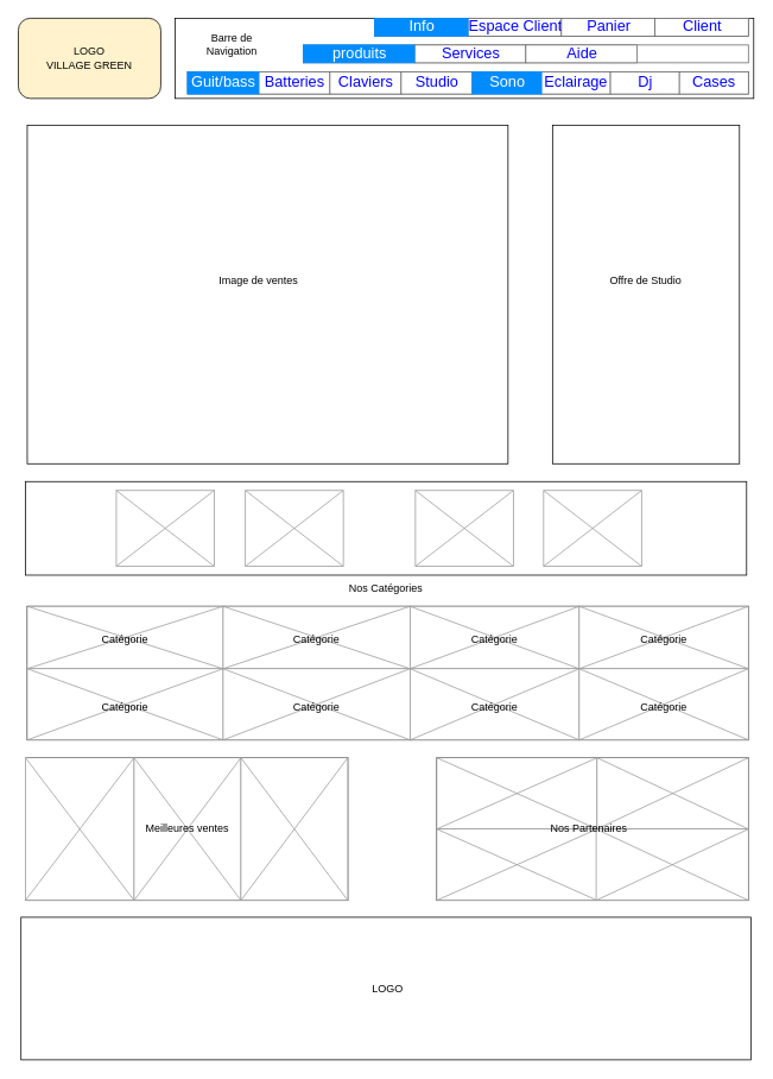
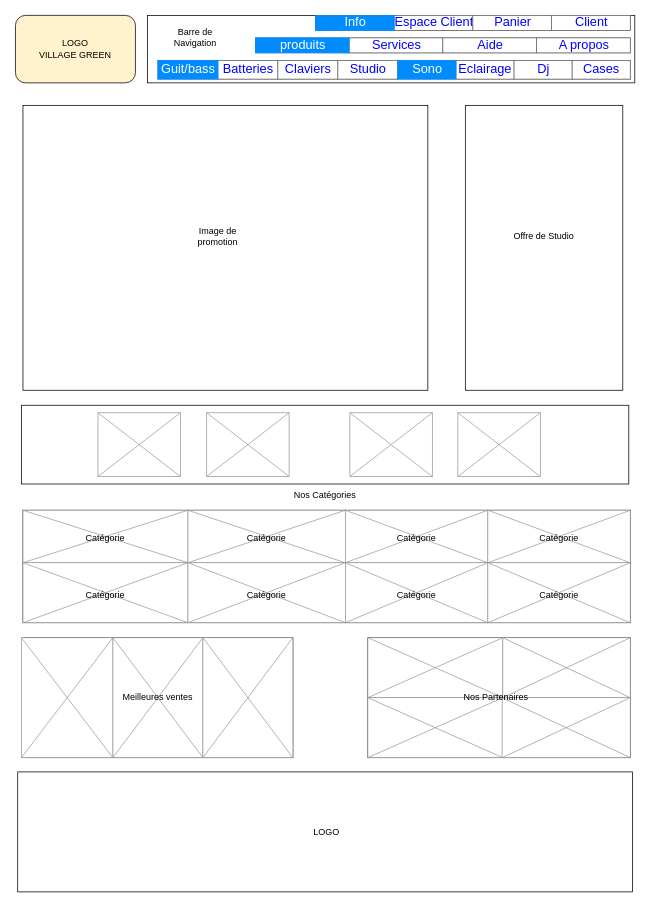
  <mxCell id="0" />
  <mxCell id="1" parent="0" />
  <mxCell id="2" value="LOGO&lt;br&gt;VILLAGE GREEN" style="rounded=1;whiteSpace=wrap;html=1;fillColor=#fff2cc;" parent="1" vertex="1"><mxGeometry width="160" height="90" as="geometry" x="20" y="20" /></mxCell>
  <mxCell id="3" value="" style="rounded=0;whiteSpace=wrap;html=1;" parent="1" vertex="1"><mxGeometry x="196" width="650" height="90" as="geometry" y="20" /></mxCell>
  <mxCell id="4" value="" style="rounded=0;whiteSpace=wrap;html=1;" parent="1" vertex="1"><mxGeometry x="30" y="140" width="540" height="380" as="geometry" /></mxCell>
  <mxCell id="5" value="" style="rounded=0;whiteSpace=wrap;html=1;" parent="1" vertex="1"><mxGeometry x="620" y="140" width="210" height="380" as="geometry" /></mxCell>
  <mxCell id="6" value="" style="rounded=0;whiteSpace=wrap;html=1;" parent="1" vertex="1"><mxGeometry x="28" y="540" width="810" height="105" as="geometry" /></mxCell>
  <mxCell id="7" value="" style="rounded=0;whiteSpace=wrap;html=1;" parent="1" vertex="1"><mxGeometry x="30" y="680" width="810" height="150" as="geometry" /></mxCell>
  <mxCell id="8" value="" style="rounded=0;whiteSpace=wrap;html=1;" parent="1" vertex="1"><mxGeometry x="30" y="850" width="360" height="160" as="geometry" /></mxCell>
  <mxCell id="9" value="" style="rounded=0;whiteSpace=wrap;html=1;" parent="1" vertex="1"><mxGeometry x="490" y="850" width="350" height="160" as="geometry" /></mxCell>
  <mxCell id="10" value="" style="rounded=0;whiteSpace=wrap;html=1;" parent="1" vertex="1"><mxGeometry x="23" y="1029" width="820" height="160" as="geometry" /></mxCell>
  <mxCell id="11" value="Catégorie&lt;br&gt;" style="verticalLabelPosition=bottom;shadow=0;dashed=0;align=center;html=1;verticalAlign=top;strokeWidth=1;shape=mxgraph.mockup.graphics.simpleIcon;strokeColor=#999999;" parent="1" vertex="1"><mxGeometry x="30" y="680" width="220" height="70" as="geometry" /></mxCell>
  <mxCell id="12" value="" style="verticalLabelPosition=bottom;shadow=0;dashed=0;align=center;html=1;verticalAlign=top;strokeWidth=1;shape=mxgraph.mockup.graphics.simpleIcon;strokeColor=#999999;" parent="1" vertex="1"><mxGeometry x="250" y="680" width="210" height="70" as="geometry" /></mxCell>
  <mxCell id="13" value="" style="verticalLabelPosition=bottom;shadow=0;dashed=0;align=center;html=1;verticalAlign=top;strokeWidth=1;shape=mxgraph.mockup.graphics.simpleIcon;strokeColor=#999999;" parent="1" vertex="1"><mxGeometry x="30" y="750" width="220" height="80" as="geometry" /></mxCell>
  <mxCell id="14" value="" style="verticalLabelPosition=bottom;shadow=0;dashed=0;align=center;html=1;verticalAlign=top;strokeWidth=1;shape=mxgraph.mockup.graphics.simpleIcon;strokeColor=#999999;" parent="1" vertex="1"><mxGeometry x="460" y="680" width="190" height="70" as="geometry" /></mxCell>
  <mxCell id="15" value="" style="verticalLabelPosition=bottom;shadow=0;dashed=0;align=center;html=1;verticalAlign=top;strokeWidth=1;shape=mxgraph.mockup.graphics.simpleIcon;strokeColor=#999999;" parent="1" vertex="1"><mxGeometry x="650" y="680" width="190" height="70" as="geometry" /></mxCell>
  <mxCell id="16" value="" style="verticalLabelPosition=bottom;shadow=0;dashed=0;align=center;html=1;verticalAlign=top;strokeWidth=1;shape=mxgraph.mockup.graphics.simpleIcon;strokeColor=#999999;" parent="1" vertex="1"><mxGeometry x="250" y="750" width="210" height="80" as="geometry" /></mxCell>
  <mxCell id="17" value="" style="verticalLabelPosition=bottom;shadow=0;dashed=0;align=center;html=1;verticalAlign=top;strokeWidth=1;shape=mxgraph.mockup.graphics.simpleIcon;strokeColor=#999999;" parent="1" vertex="1"><mxGeometry x="460" y="750" width="190" height="80" as="geometry" /></mxCell>
  <mxCell id="18" value="" style="verticalLabelPosition=bottom;shadow=0;dashed=0;align=center;html=1;verticalAlign=top;strokeWidth=1;shape=mxgraph.mockup.graphics.simpleIcon;strokeColor=#999999;" parent="1" vertex="1"><mxGeometry x="650" y="750" width="190" height="80" as="geometry" /></mxCell>
  <mxCell id="19" value="Catégorie" style="text;html=1;strokeColor=none;fillColor=none;align=center;verticalAlign=middle;whiteSpace=wrap;rounded=0;" parent="1" vertex="1"><mxGeometry x="110" y="705" width="60" height="25" as="geometry" /></mxCell>
  <mxCell id="20" value="Catégorie" style="text;html=1;strokeColor=none;fillColor=none;align=center;verticalAlign=middle;whiteSpace=wrap;rounded=0;" parent="1" vertex="1"><mxGeometry x="325" y="705" width="60" height="25" as="geometry" /></mxCell>
  <mxCell id="21" value="Catégorie" style="text;html=1;strokeColor=none;fillColor=none;align=center;verticalAlign=middle;whiteSpace=wrap;rounded=0;" parent="1" vertex="1"><mxGeometry x="110" y="780" width="60" height="25" as="geometry" /></mxCell>
  <mxCell id="22" value="Catégorie" style="text;html=1;strokeColor=none;fillColor=none;align=center;verticalAlign=middle;whiteSpace=wrap;rounded=0;" parent="1" vertex="1"><mxGeometry x="325" y="780" width="60" height="25" as="geometry" /></mxCell>
  <mxCell id="23" value="Catégorie" style="text;html=1;strokeColor=none;fillColor=none;align=center;verticalAlign=middle;whiteSpace=wrap;rounded=0;" parent="1" vertex="1"><mxGeometry x="525" y="705" width="60" height="25" as="geometry" /></mxCell>
  <mxCell id="24" value="Catégorie" style="text;html=1;strokeColor=none;fillColor=none;align=center;verticalAlign=middle;whiteSpace=wrap;rounded=0;" parent="1" vertex="1"><mxGeometry x="715" y="705" width="60" height="25" as="geometry" /></mxCell>
  <mxCell id="25" value="Catégorie" style="text;html=1;strokeColor=none;fillColor=none;align=center;verticalAlign=middle;whiteSpace=wrap;rounded=0;" parent="1" vertex="1"><mxGeometry x="525" y="780" width="60" height="25" as="geometry" /></mxCell>
  <mxCell id="26" value="Catégorie" style="text;html=1;strokeColor=none;fillColor=none;align=center;verticalAlign=middle;whiteSpace=wrap;rounded=0;" parent="1" vertex="1"><mxGeometry x="715" y="780" width="60" height="25" as="geometry" /></mxCell>
  <mxCell id="27" value="" style="strokeWidth=1;shadow=0;dashed=0;align=center;html=1;shape=mxgraph.mockup.text.rrect;rSize=0;strokeColor=#666666;" parent="1" vertex="1"><mxGeometry x="420" width="420" height="20" as="geometry" y="20" /></mxCell>
  <mxCell id="28" value="Espace Client" style="strokeColor=inherit;fillColor=inherit;gradientColor=inherit;strokeWidth=1;shadow=0;dashed=0;align=center;html=1;shape=mxgraph.mockup.text.rrect;rSize=0;fontSize=17;fontColor=#0000ff;" parent="27" vertex="1"><mxGeometry x="105" width="105" height="20" as="geometry" /></mxCell>
  <mxCell id="29" value="Panier" style="strokeColor=inherit;fillColor=inherit;gradientColor=inherit;strokeWidth=1;shadow=0;dashed=0;align=center;html=1;shape=mxgraph.mockup.text.rrect;rSize=0;fontSize=17;fontColor=#0000ff;" parent="27" vertex="1"><mxGeometry x="210" width="105" height="20" as="geometry" /></mxCell>
  <mxCell id="30" value="Client" style="strokeColor=inherit;fillColor=inherit;gradientColor=inherit;strokeWidth=1;shadow=0;dashed=0;align=center;html=1;shape=mxgraph.mockup.text.rrect;rSize=0;fontSize=17;fontColor=#0000ff;" parent="27" vertex="1"><mxGeometry x="315" width="105" height="20" as="geometry" /></mxCell>
  <mxCell id="31" value="Info" style="strokeWidth=1;shadow=0;dashed=0;align=center;html=1;shape=mxgraph.mockup.text.rrect;rSize=0;fontSize=17;fontColor=#ffffff;fillColor=#008cff;strokeColor=#008cff;" parent="27" vertex="1"><mxGeometry width="105" height="20" as="geometry" /></mxCell>
  <mxCell id="32" value="p" style="strokeWidth=1;shadow=0;dashed=0;align=center;html=1;shape=mxgraph.mockup.text.rrect;rSize=0;strokeColor=#666666;" parent="1" vertex="1"><mxGeometry x="340" y="50" width="500" height="20" as="geometry" /></mxCell>
  <mxCell id="33" value="Services" style="strokeColor=inherit;fillColor=inherit;gradientColor=inherit;strokeWidth=1;shadow=0;dashed=0;align=center;html=1;shape=mxgraph.mockup.text.rrect;rSize=0;fontSize=17;fontColor=#0000ff;" parent="32" vertex="1"><mxGeometry x="125" width="125" height="20" as="geometry" /></mxCell>
  <mxCell id="34" value="Aide" style="strokeColor=inherit;fillColor=inherit;gradientColor=inherit;strokeWidth=1;shadow=0;dashed=0;align=center;html=1;shape=mxgraph.mockup.text.rrect;rSize=0;fontSize=17;fontColor=#0000ff;" parent="32" vertex="1"><mxGeometry x="250" width="125" height="20" as="geometry" /></mxCell>
+ <mxCell id="35" value="A propos" style="strokeColor=inherit;fillColor=inherit;gradientColor=inherit;strokeWidth=1;shadow=0;dashed=0;align=center;html=1;shape=mxgraph.mockup.text.rrect;rSize=0;fontSize=17;fontColor=#0000ff;" parent="32" vertex="1"><mxGeometry x="375" width="125" height="20" as="geometry" /></mxCell>
  <mxCell id="36" value="produits" style="strokeWidth=1;shadow=0;dashed=0;align=center;html=1;shape=mxgraph.mockup.text.rrect;rSize=0;fontSize=17;fontColor=#ffffff;fillColor=#008cff;strokeColor=#008cff;" parent="32" vertex="1"><mxGeometry width="125" height="20" as="geometry" /></mxCell>
  <mxCell id="37" value="" style="strokeWidth=1;shadow=0;dashed=0;align=center;html=1;shape=mxgraph.mockup.text.rrect;rSize=0;strokeColor=#666666;" parent="1" vertex="1"><mxGeometry x="210" y="80" width="320" height="25" as="geometry" /></mxCell>
  <mxCell id="38" value="Batteries" style="strokeColor=inherit;fillColor=inherit;gradientColor=inherit;strokeWidth=1;shadow=0;dashed=0;align=center;html=1;shape=mxgraph.mockup.text.rrect;rSize=0;fontSize=17;fontColor=#0000ff;" parent="37" vertex="1"><mxGeometry x="80" width="80" height="25" as="geometry" /></mxCell>
  <mxCell id="39" value="Claviers" style="strokeColor=inherit;fillColor=inherit;gradientColor=inherit;strokeWidth=1;shadow=0;dashed=0;align=center;html=1;shape=mxgraph.mockup.text.rrect;rSize=0;fontSize=17;fontColor=#0000ff;" parent="37" vertex="1"><mxGeometry x="160" width="80" height="25" as="geometry" /></mxCell>
  <mxCell id="40" value="Studio" style="strokeColor=inherit;fillColor=inherit;gradientColor=inherit;strokeWidth=1;shadow=0;dashed=0;align=center;html=1;shape=mxgraph.mockup.text.rrect;rSize=0;fontSize=17;fontColor=#0000ff;" parent="37" vertex="1"><mxGeometry x="240" width="80" height="25" as="geometry" /></mxCell>
  <mxCell id="41" value="Guit/bass" style="strokeWidth=1;shadow=0;dashed=0;align=center;html=1;shape=mxgraph.mockup.text.rrect;rSize=0;fontSize=17;fontColor=#ffffff;fillColor=#008cff;strokeColor=#008cff;" parent="37" vertex="1"><mxGeometry width="80" height="25" as="geometry" /></mxCell>
  <mxCell id="42" value="" style="strokeWidth=1;shadow=0;dashed=0;align=center;html=1;shape=mxgraph.mockup.text.rrect;rSize=0;strokeColor=#666666;" parent="1" vertex="1"><mxGeometry x="530" y="80" width="310" height="25" as="geometry" /></mxCell>
  <mxCell id="43" value="Eclairage" style="strokeColor=inherit;fillColor=inherit;gradientColor=inherit;strokeWidth=1;shadow=0;dashed=0;align=center;html=1;shape=mxgraph.mockup.text.rrect;rSize=0;fontSize=17;fontColor=#0000ff;" parent="42" vertex="1"><mxGeometry x="77.5" width="77.5" height="25" as="geometry" /></mxCell>
  <mxCell id="44" value="Dj" style="strokeColor=inherit;fillColor=inherit;gradientColor=inherit;strokeWidth=1;shadow=0;dashed=0;align=center;html=1;shape=mxgraph.mockup.text.rrect;rSize=0;fontSize=17;fontColor=#0000ff;" parent="42" vertex="1"><mxGeometry x="155" width="77.5" height="25" as="geometry" /></mxCell>
  <mxCell id="45" value="Cases" style="strokeColor=inherit;fillColor=inherit;gradientColor=inherit;strokeWidth=1;shadow=0;dashed=0;align=center;html=1;shape=mxgraph.mockup.text.rrect;rSize=0;fontSize=17;fontColor=#0000ff;" parent="42" vertex="1"><mxGeometry x="232.5" width="77.5" height="25" as="geometry" /></mxCell>
  <mxCell id="46" value="Sono" style="strokeWidth=1;shadow=0;dashed=0;align=center;html=1;shape=mxgraph.mockup.text.rrect;rSize=0;fontSize=17;fontColor=#ffffff;fillColor=#008cff;strokeColor=#008cff;" parent="42" vertex="1"><mxGeometry width="77.5" height="25" as="geometry" /></mxCell>
  <mxCell id="47" value="" style="verticalLabelPosition=bottom;shadow=0;dashed=0;align=center;html=1;verticalAlign=top;strokeWidth=1;shape=mxgraph.mockup.graphics.simpleIcon;strokeColor=#999999;" parent="1" vertex="1"><mxGeometry x="130" y="550" width="110" height="85" as="geometry" /></mxCell>
  <mxCell id="48" value="" style="verticalLabelPosition=bottom;shadow=0;dashed=0;align=center;html=1;verticalAlign=top;strokeWidth=1;shape=mxgraph.mockup.graphics.simpleIcon;strokeColor=#999999;" parent="1" vertex="1"><mxGeometry x="275" y="550" width="110" height="85" as="geometry" /></mxCell>
  <mxCell id="49" value="" style="verticalLabelPosition=bottom;shadow=0;dashed=0;align=center;html=1;verticalAlign=top;strokeWidth=1;shape=mxgraph.mockup.graphics.simpleIcon;strokeColor=#999999;" parent="1" vertex="1"><mxGeometry x="466" y="550" width="110" height="85" as="geometry" /></mxCell>
  <mxCell id="50" value="" style="verticalLabelPosition=bottom;shadow=0;dashed=0;align=center;html=1;verticalAlign=top;strokeWidth=1;shape=mxgraph.mockup.graphics.simpleIcon;strokeColor=#999999;" parent="1" vertex="1"><mxGeometry x="610" y="550" width="110" height="85" as="geometry" /></mxCell>
  <mxCell id="51" value="" style="verticalLabelPosition=bottom;shadow=0;dashed=0;align=center;html=1;verticalAlign=top;strokeWidth=1;shape=mxgraph.mockup.graphics.simpleIcon;strokeColor=#999999;" parent="1" vertex="1"><mxGeometry x="28" y="850" width="122" height="160" as="geometry" /></mxCell>
  <mxCell id="52" value="" style="verticalLabelPosition=bottom;shadow=0;dashed=0;align=center;html=1;verticalAlign=top;strokeWidth=1;shape=mxgraph.mockup.graphics.simpleIcon;strokeColor=#999999;" parent="1" vertex="1"><mxGeometry x="150" y="850" width="120" height="160" as="geometry" /></mxCell>
  <mxCell id="53" value="" style="verticalLabelPosition=bottom;shadow=0;dashed=0;align=center;html=1;verticalAlign=top;strokeWidth=1;shape=mxgraph.mockup.graphics.simpleIcon;strokeColor=#999999;" parent="1" vertex="1"><mxGeometry x="270" y="850" width="120" height="160" as="geometry" /></mxCell>
  <mxCell id="54" value="" style="verticalLabelPosition=bottom;shadow=0;dashed=0;align=center;html=1;verticalAlign=top;strokeWidth=1;shape=mxgraph.mockup.graphics.simpleIcon;strokeColor=#999999;" parent="1" vertex="1"><mxGeometry x="490" y="850" width="180" height="80" as="geometry" /></mxCell>
  <mxCell id="55" value="v" style="verticalLabelPosition=bottom;shadow=0;dashed=0;align=center;html=1;verticalAlign=top;strokeWidth=1;shape=mxgraph.mockup.graphics.simpleIcon;strokeColor=#999999;" parent="1" vertex="1"><mxGeometry x="670" y="850" width="170" height="80" as="geometry" /></mxCell>
  <mxCell id="56" value="" style="verticalLabelPosition=bottom;shadow=0;dashed=0;align=center;html=1;verticalAlign=top;strokeWidth=1;shape=mxgraph.mockup.graphics.simpleIcon;strokeColor=#999999;" parent="1" vertex="1"><mxGeometry x="490" y="930" width="180" height="80" as="geometry" /></mxCell>
  <mxCell id="57" value="" style="verticalLabelPosition=bottom;shadow=0;dashed=0;align=center;html=1;verticalAlign=top;strokeWidth=1;shape=mxgraph.mockup.graphics.simpleIcon;strokeColor=#999999;" parent="1" vertex="1"><mxGeometry x="669" y="930" width="171" height="80" as="geometry" /></mxCell>
  <mxCell id="58" value="Meilleures ventes" style="text;html=1;strokeColor=none;fillColor=none;align=center;verticalAlign=middle;whiteSpace=wrap;rounded=0;" parent="1" vertex="1"><mxGeometry x="90" y="895" width="240" height="70" as="geometry" /></mxCell>
  <mxCell id="59" value="Nos Partenaires" style="text;html=1;strokeColor=none;fillColor=none;align=center;verticalAlign=middle;whiteSpace=wrap;rounded=0;" parent="1" vertex="1"><mxGeometry x="576" y="900" width="170" height="60" as="geometry" /></mxCell>
  <mxCell id="60" value="LOGO" style="text;html=1;strokeColor=none;fillColor=none;align=center;verticalAlign=middle;whiteSpace=wrap;rounded=0;" parent="1" vertex="1"><mxGeometry x="293" y="1089.5" width="284" height="39" as="geometry" /></mxCell>
- <mxCell id="61" value="Image de ventes" style="text;html=1;strokeColor=none;fillColor=none;align=center;verticalAlign=middle;whiteSpace=wrap;rounded=0;" parent="1" vertex="1"><mxGeometry x="240" y="240" width="100" height="150" as="geometry" /></mxCell>
+ <mxCell id="61" value="Image de promotion" style="text;html=1;strokeColor=none;fillColor=none;align=center;verticalAlign=middle;whiteSpace=wrap;rounded=0;" parent="1" vertex="1"><mxGeometry x="240" y="240" width="100" height="150" as="geometry" /></mxCell>
  <mxCell id="62" value="Offre de Studio" style="text;html=1;strokeColor=none;fillColor=none;align=center;verticalAlign=middle;whiteSpace=wrap;rounded=0;" parent="1" vertex="1"><mxGeometry x="624" y="255" width="202" height="120" as="geometry" /></mxCell>
  <mxCell id="63" value="Barre de Navigation" style="text;html=1;strokeColor=none;fillColor=none;align=center;verticalAlign=middle;whiteSpace=wrap;rounded=0;" parent="1" vertex="1"><mxGeometry x="210" y="30" width="100" height="40" as="geometry" /></mxCell>
  <mxCell id="64" value="Nos Catégories" style="text;html=1;strokeColor=none;fillColor=none;align=center;verticalAlign=middle;whiteSpace=wrap;rounded=0;" parent="1" vertex="1"><mxGeometry x="368" y="650" width="130" height="20" as="geometry" /></mxCell>
